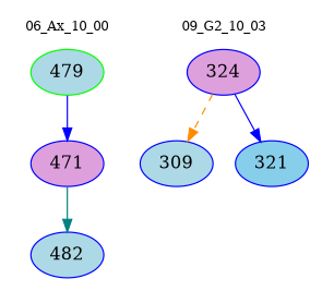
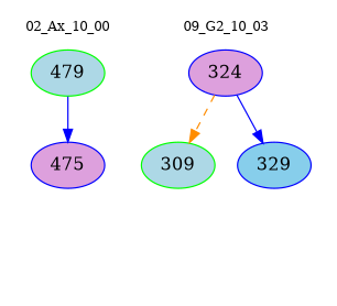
  digraph {
    node [color=blue fillcolor=lightblue style=filled]
    edge [color=blue style=solid]
-   n1 [fillcolor=plum label=471]
+   n1 [fillcolor=plum label=475]
    n2 [color=green label=479]
-   n3 [label=482]
    n4 [fillcolor=plum label=324]
-   n5 [label=309]
-   n6 [fillcolor=skyblue label=321]
+   n5 [color=green label=309]
+   n6 [fillcolor=skyblue label=329]
    subgraph cluster_1 {
      color=white
      fontsize=10
-     label="06_Ax_10_00"
+     label="02_Ax_10_00"
      n1
      n2
-     n3
    }
    subgraph cluster_2 {
      color=white
      fontsize=10
      label="09_G2_10_03"
      n4
      n5
      n6
    }
-   n1 -> n3 [color=teal]
    n2 -> n1
    n4 -> n5 [color=darkorange style=dashed]
    n4 -> n6
  }
